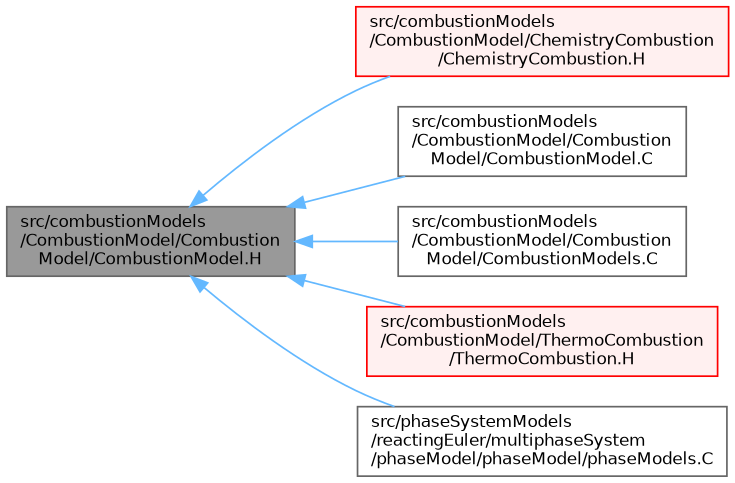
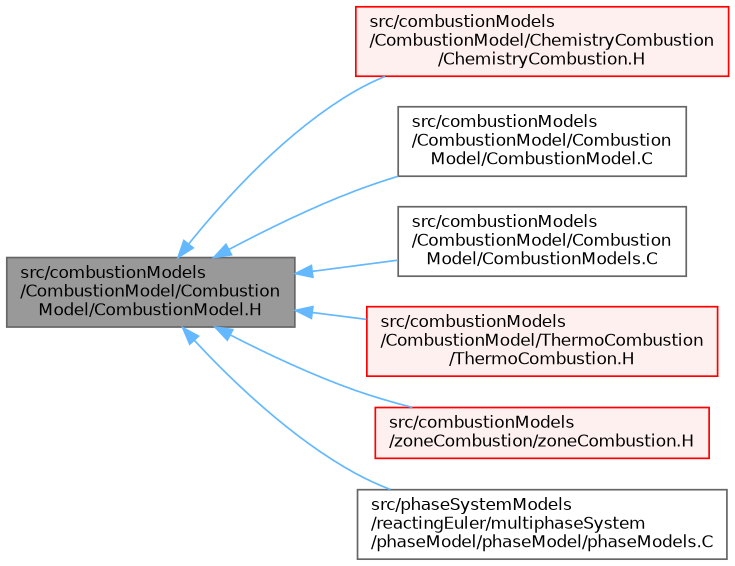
  digraph {
    rankdir=LR
    node [color=red fillcolor="#FFF0F0" fontname=Helvetica fontsize=10 shape=box style=filled]
    edge [color=steelblue1 dir=back fontname=Helvetica fontsize=10 labelfontname=Helvetica labelfontsize=10 style=solid]
    n1 [color=gray40 fillcolor=grey60 fontcolor=black height=0.2 label="src/combustionModels\l/CombustionModel/Combustion\lModel/CombustionModel.H" width=0.4]
    n2 [height=0.2 label="src/combustionModels\l/CombustionModel/ChemistryCombustion\l/ChemistryCombustion.H" width=0.4]
    n3 [color=grey40 fillcolor=white height=0.2 label="src/combustionModels\l/CombustionModel/Combustion\lModel/CombustionModel.C" width=0.4]
    n4 [color=grey40 fillcolor=white height=0.2 label="src/combustionModels\l/CombustionModel/Combustion\lModel/CombustionModels.C" width=0.4]
    n5 [height=0.2 label="src/combustionModels\l/CombustionModel/ThermoCombustion\l/ThermoCombustion.H" width=0.4]
+   n6 [height=0.2 label="src/combustionModels\l/zoneCombustion/zoneCombustion.H" width=0.4]
    n7 [color=grey40 fillcolor=white height=0.2 label="src/phaseSystemModels\l/reactingEuler/multiphaseSystem\l/phaseModel/phaseModel/phaseModels.C" width=0.4]
    n1 -> n2
    n1 -> n3
    n1 -> n4
    n1 -> n5
+   n1 -> n6
    n1 -> n7
  }
